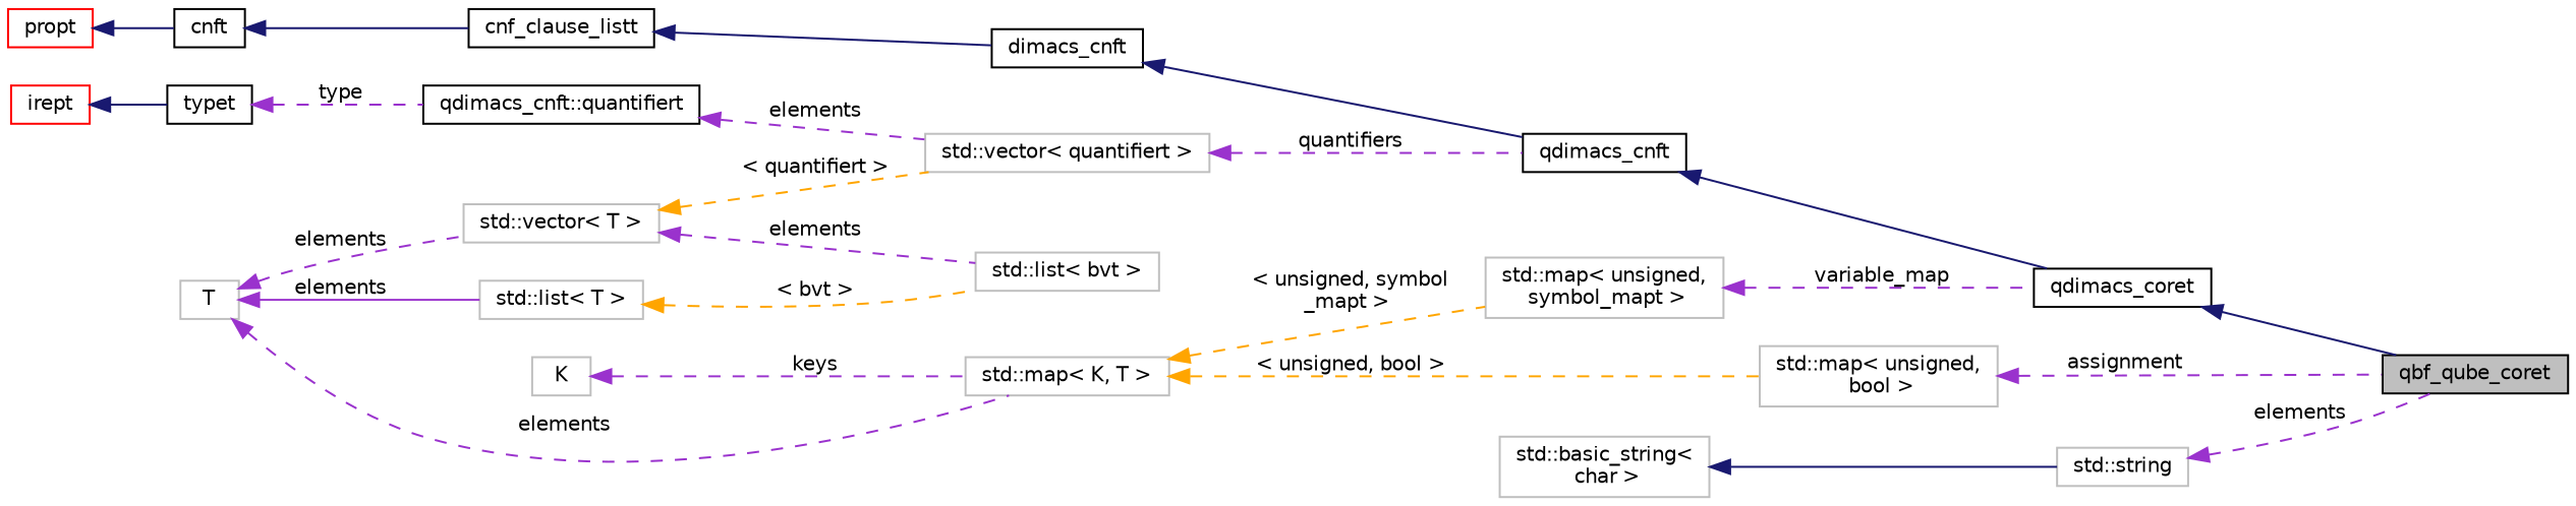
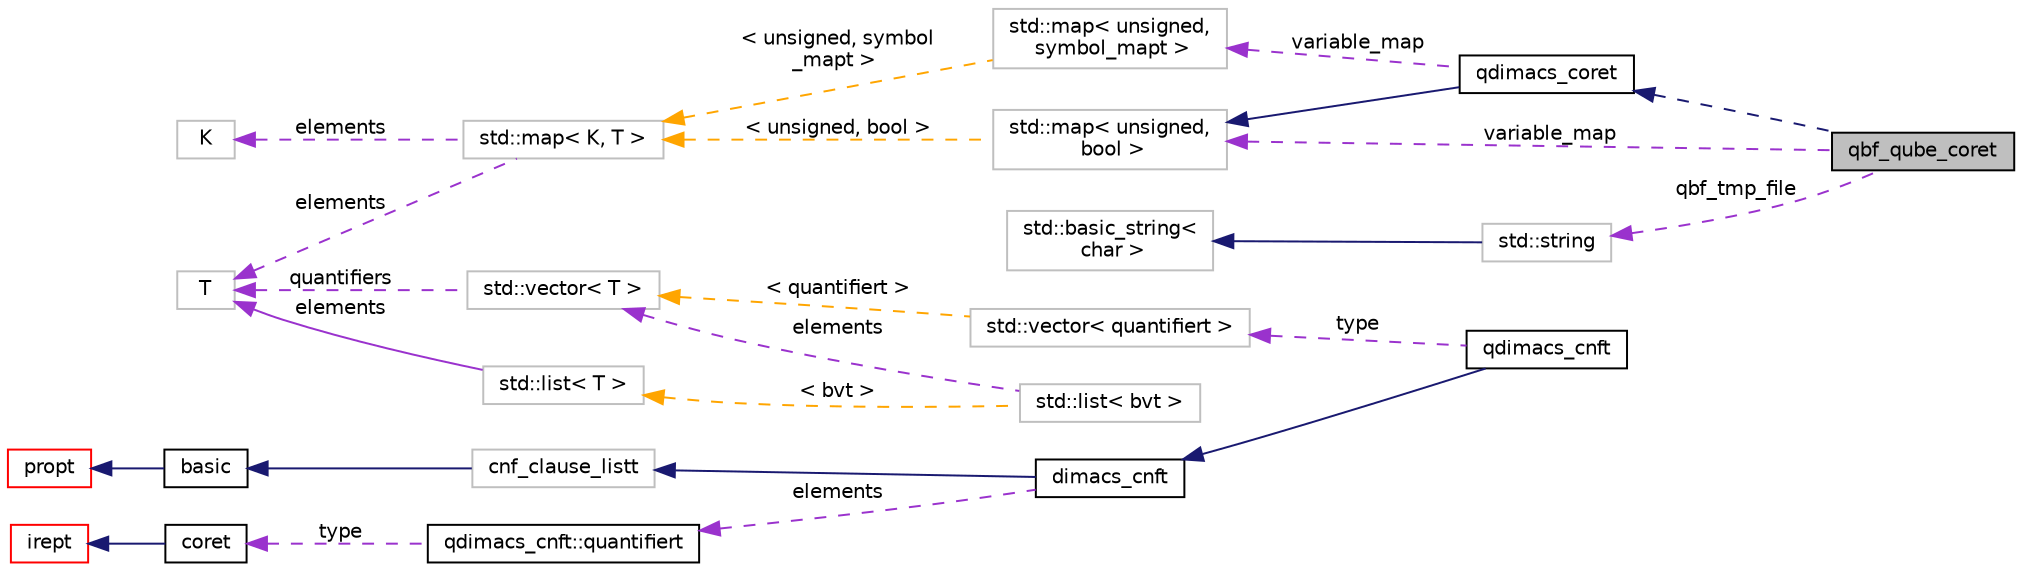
  digraph {
    rankdir=LR
    node [color=grey75 fontname=Helvetica fontsize=10 shape=record]
    edge [color=darkorchid3 dir=back fontname=Helvetica fontsize=10 labelfontname=Helvetica labelfontsize=10 style=dashed]
    n1 [color=black fillcolor=grey75 fontcolor=black height=0.2 label=qbf_qube_coret style=filled width=0.4]
    n2 [color=black height=0.2 label=qdimacs_coret width=0.4]
    n3 [color=black height=0.2 label=qdimacs_cnft width=0.4]
    n4 [color=black height=0.2 label=dimacs_cnft width=0.4]
-   n5 [color=black height=0.2 label=cnf_clause_listt width=0.4]
-   n6 [color=black height=0.2 label=cnft width=0.4]
+   n5 [height=0.2 label=cnf_clause_listt width=0.4]
+   n6 [color=black height=0.2 label=basic width=0.4]
    n7 [color=red height=0.2 label=propt width=0.4]
    n8 [height=0.2 label="std::list\< bvt \>" width=0.4]
    n9 [height=0.2 label="std::vector\< T \>" width=0.4]
    n10 [height=0.2 label="std::vector\< quantifiert \>" width=0.4]
    n11 [height=0.2 label=T width=0.4]
    n12 [height=0.2 label="std::list\< T \>" width=0.4]
    n13 [height=0.2 label="std::map\< K, T \>" width=0.4]
    n14 [height=0.2 label="std::map\< unsigned,\l symbol_mapt \>" width=0.4]
    n15 [height=0.2 label="std::map\< unsigned,\l bool \>" width=0.4]
    n16 [color=black height=0.2 label="qdimacs_cnft::quantifiert" width=0.4]
-   n17 [color=black height=0.2 label=typet width=0.4]
+   n17 [color=black height=0.2 label=coret width=0.4]
    n18 [color=red height=0.2 label=irept width=0.4]
    n19 [height=0.2 label=K width=0.4]
    n20 [height=0.2 label="std::string" width=0.4]
    n21 [height=0.2 label="std::basic_string\<\l char \>" width=0.4]
-   n2 -> n1 [color=midnightblue style=solid]
-   n3 -> n2 [color=midnightblue style=solid]
+   n2 -> n1 [color=midnightblue]
+   n15 -> n2 [color=midnightblue style=solid]
    n4 -> n3 [color=midnightblue style=solid]
    n5 -> n4 [color=midnightblue style=solid]
    n6 -> n5 [color=midnightblue style=solid]
    n7 -> n6 [color=midnightblue style=solid]
    n9 -> n8 [label=" elements"]
    n9 -> n10 [color=orange label=" \< quantifiert \>"]
-   n10 -> n3 [label=" quantifiers"]
-   n11 -> n9 [label=" elements"]
+   n10 -> n3 [label=" type"]
+   n11 -> n9 [label=" quantifiers"]
    n11 -> n12 [label=" elements" style=solid]
    n11 -> n13 [label=" elements"]
    n12 -> n8 [color=orange label=" \< bvt \>"]
    n13 -> n14 [color=orange label=" \< unsigned, symbol\l_mapt \>"]
    n13 -> n15 [color=orange label=" \< unsigned, bool \>"]
    n14 -> n2 [label=" variable_map"]
-   n15 -> n1 [label=" assignment"]
-   n16 -> n10 [label=" elements"]
+   n15 -> n1 [label=" variable_map"]
+   n16 -> n4 [label=" elements"]
    n17 -> n16 [label=" type"]
    n18 -> n17 [color=midnightblue style=solid]
-   n19 -> n13 [label=" keys"]
-   n20 -> n1 [label=" elements"]
+   n19 -> n13 [label=" elements"]
+   n20 -> n1 [label=" qbf_tmp_file"]
    n21 -> n20 [color=midnightblue style=solid]
  }
